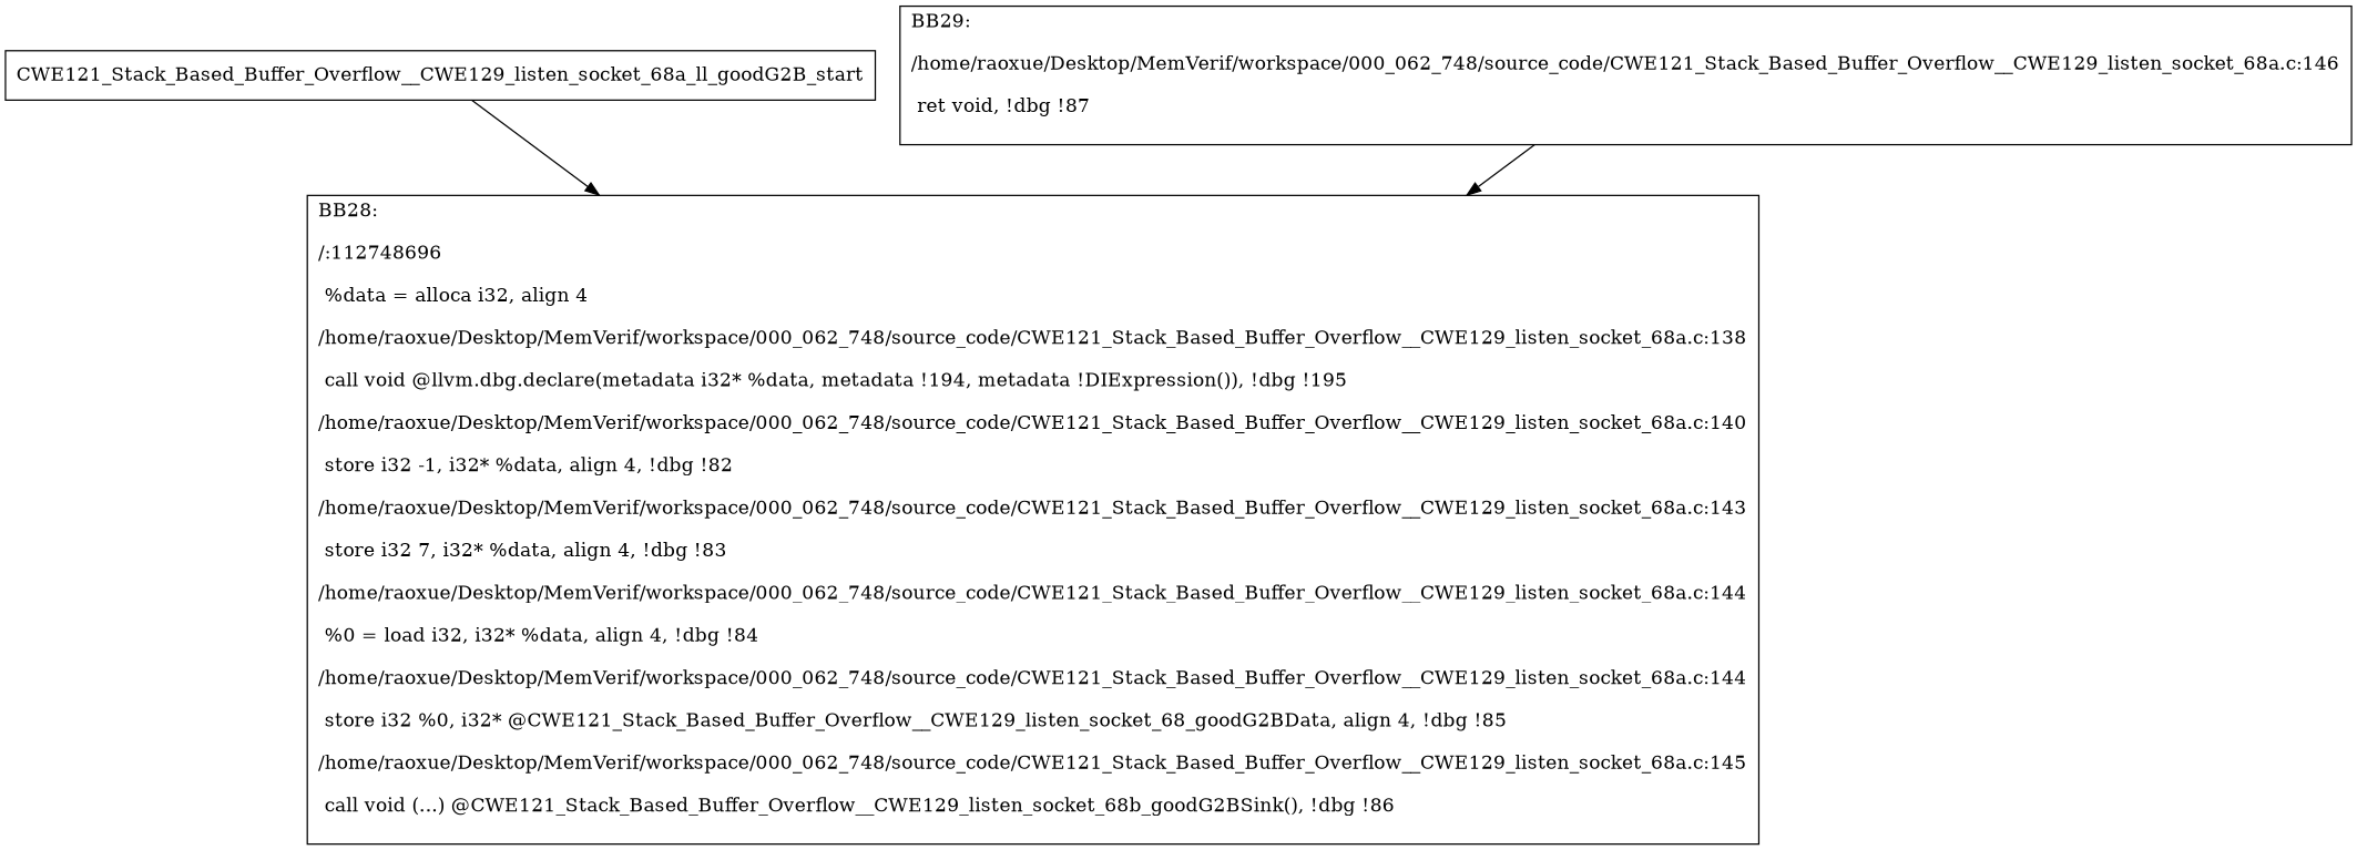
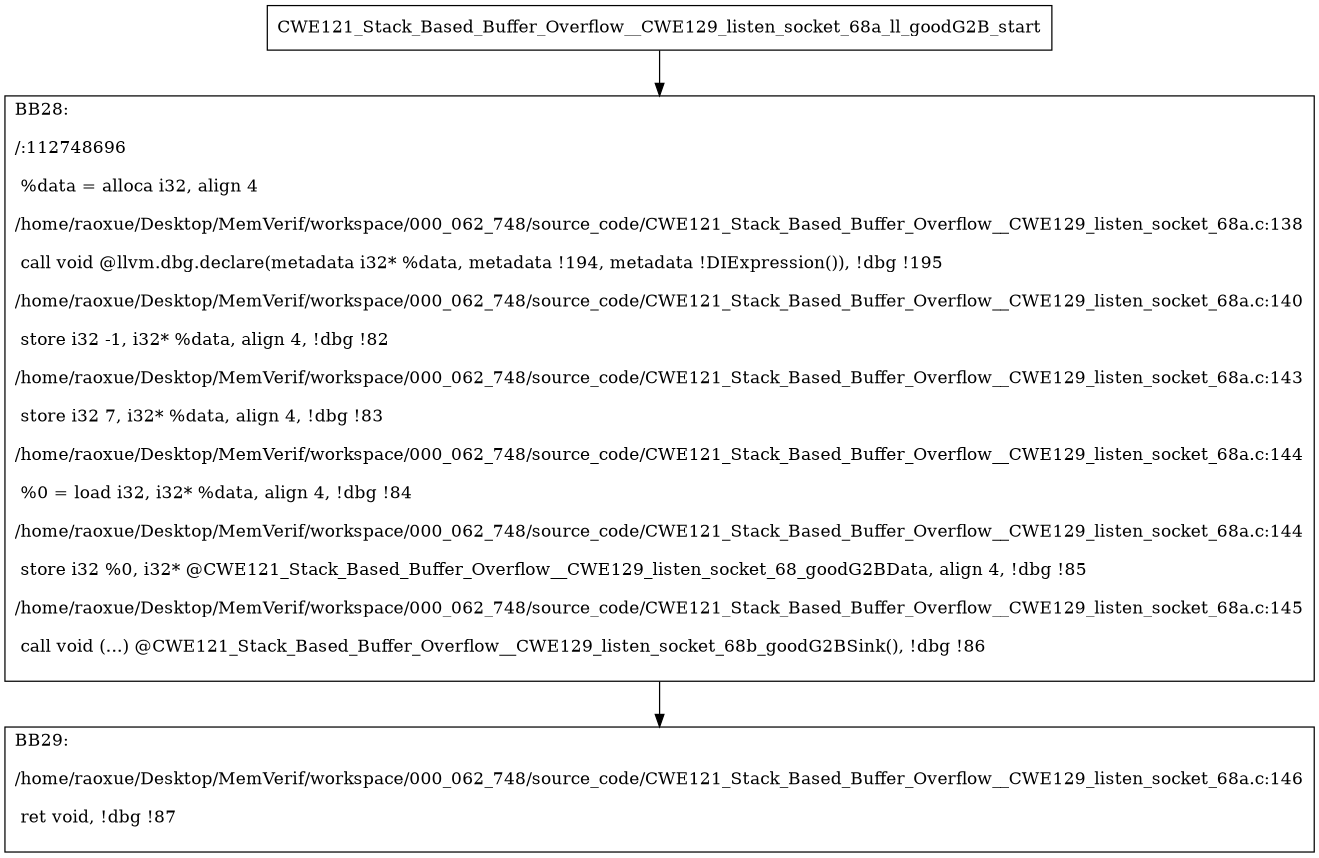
  digraph {
    node [shape=record]
    n1 [label="{CWE121_Stack_Based_Buffer_Overflow__CWE129_listen_socket_68a_ll_goodG2B_start}"]
    n2 [label="{BB28:\l\l/:112748696\l\n  %data = alloca i32, align 4\l\n/home/raoxue/Desktop/MemVerif/workspace/000_062_748/source_code/CWE121_Stack_Based_Buffer_Overflow__CWE129_listen_socket_68a.c:138\l\n  call void @llvm.dbg.declare(metadata i32* %data, metadata !194, metadata !DIExpression()), !dbg !195\l\n/home/raoxue/Desktop/MemVerif/workspace/000_062_748/source_code/CWE121_Stack_Based_Buffer_Overflow__CWE129_listen_socket_68a.c:140\l\n  store i32 -1, i32* %data, align 4, !dbg !82\l\n/home/raoxue/Desktop/MemVerif/workspace/000_062_748/source_code/CWE121_Stack_Based_Buffer_Overflow__CWE129_listen_socket_68a.c:143\l\n  store i32 7, i32* %data, align 4, !dbg !83\l\n/home/raoxue/Desktop/MemVerif/workspace/000_062_748/source_code/CWE121_Stack_Based_Buffer_Overflow__CWE129_listen_socket_68a.c:144\l\n  %0 = load i32, i32* %data, align 4, !dbg !84\l\n/home/raoxue/Desktop/MemVerif/workspace/000_062_748/source_code/CWE121_Stack_Based_Buffer_Overflow__CWE129_listen_socket_68a.c:144\l\n  store i32 %0, i32* @CWE121_Stack_Based_Buffer_Overflow__CWE129_listen_socket_68_goodG2BData, align 4, !dbg !85\l\n/home/raoxue/Desktop/MemVerif/workspace/000_062_748/source_code/CWE121_Stack_Based_Buffer_Overflow__CWE129_listen_socket_68a.c:145\l\n  call void (...) @CWE121_Stack_Based_Buffer_Overflow__CWE129_listen_socket_68b_goodG2BSink(), !dbg !86\l\n}"]
    n3 [label="{BB29:\l\l/home/raoxue/Desktop/MemVerif/workspace/000_062_748/source_code/CWE121_Stack_Based_Buffer_Overflow__CWE129_listen_socket_68a.c:146\l\n  ret void, !dbg !87\l\n}"]
    n1 -> n2
-   n3 -> n2
+   n2 -> n3
  }
